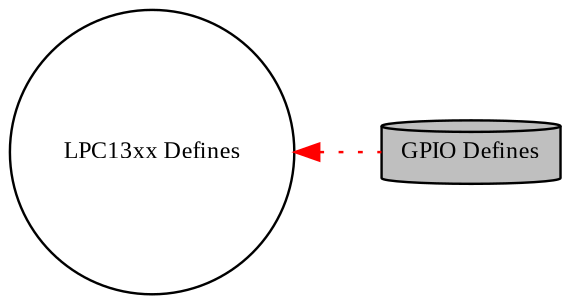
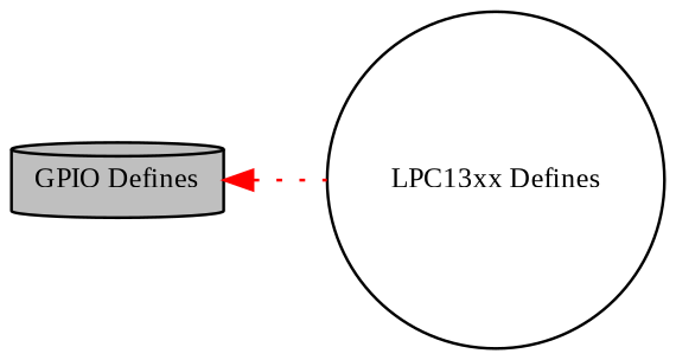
  digraph {
    rankdir=LR
    fontname="Liberation Serif"
    node [color=black fontname="Liberation Serif" fontsize=10 style=filled]
    n1 [fillcolor=white height=0.2 label="LPC13xx Defines" shape=circle width=0.4]
    n2 [fillcolor=grey75 fontcolor=black height=0.2 label="GPIO Defines" shape=cylinder width=0.4]
-   n1 -> n2 [dir=back fontname="Liberation Serif" fontsize=10 labelfontname=Helvetica labelfontsize=10 shape=plaintext style=dotted color=red]
+   n2 -> n1 [dir=back fontname="Liberation Serif" fontsize=10 labelfontname=Helvetica labelfontsize=10 shape=plaintext style=dotted color=red]
  }
